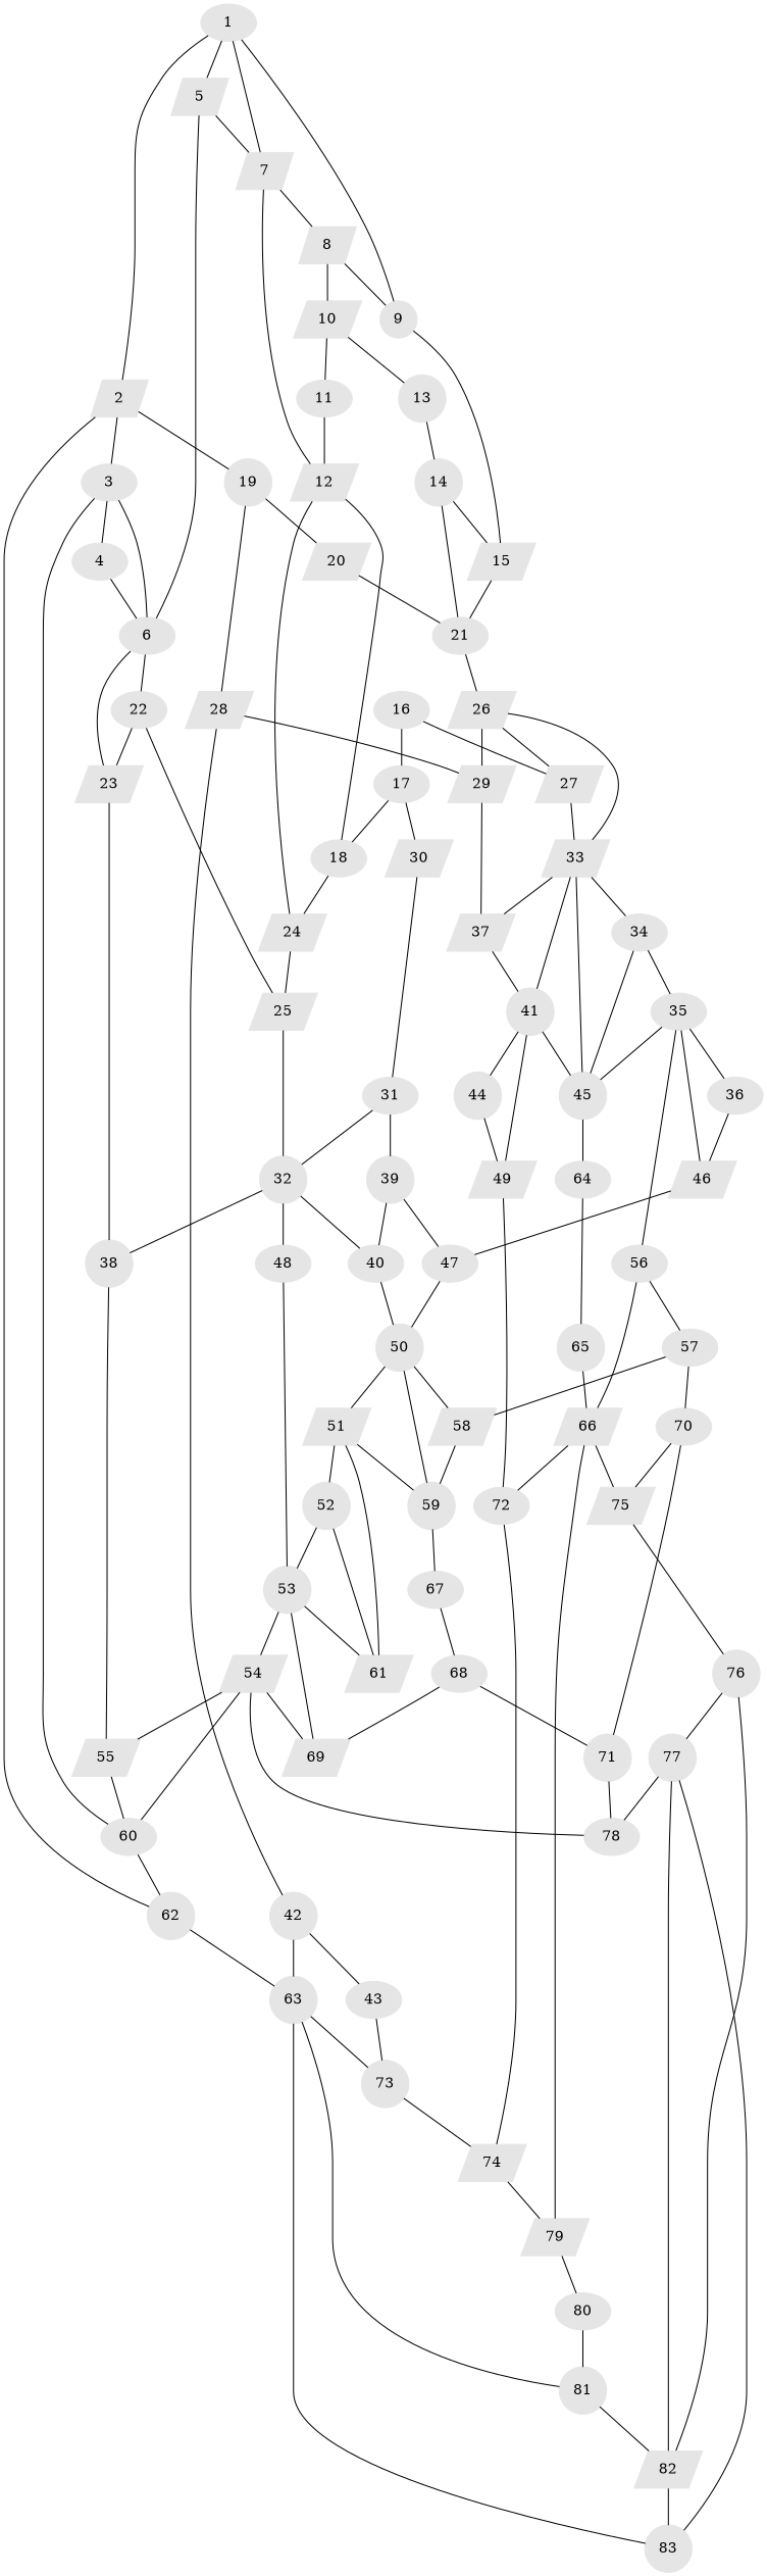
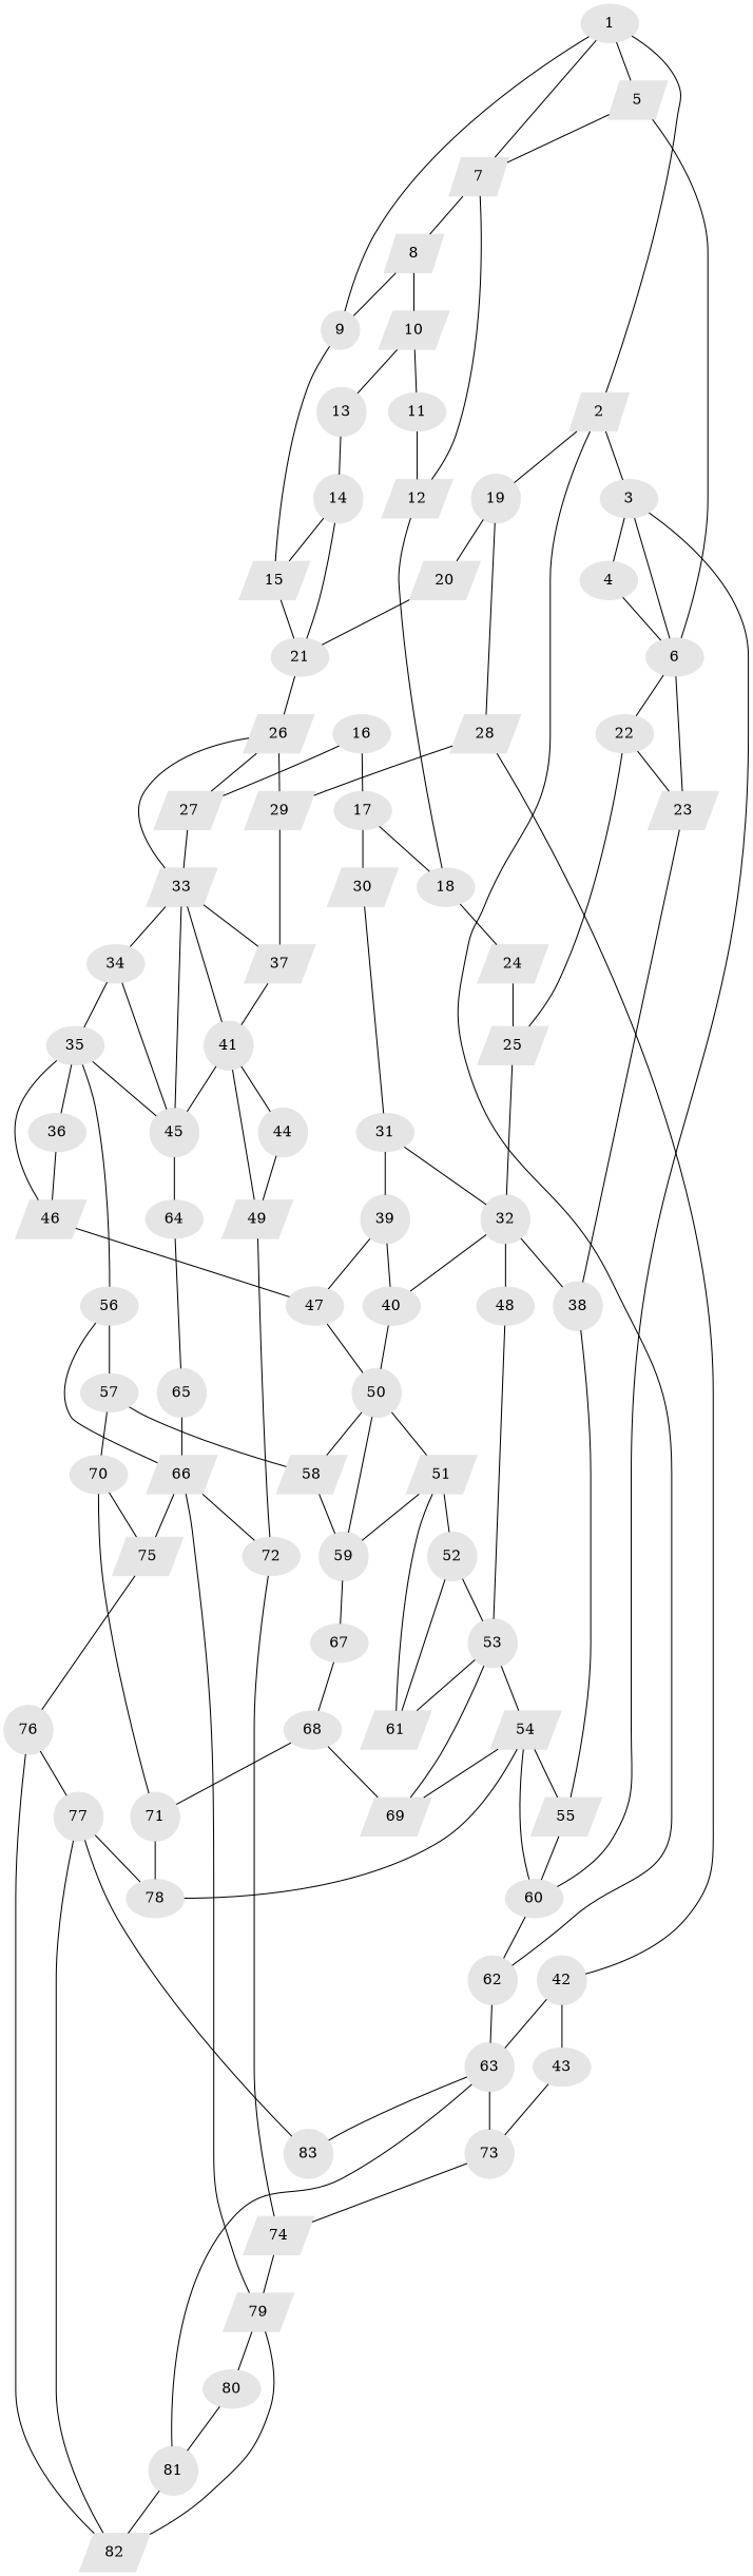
  graph {
    node [color=gray90 shape=parallelogram style=filled]
    edge [weight=1.0]
    1 [shape=ellipse]
    2
    5
    7
    9 [shape=circle]
    3 [shape=ellipse]
    19 [shape=circle]
    62 [shape=circle]
    6 [shape=ellipse]
    8
    12
    15
    4 [shape=ellipse]
    60 [shape=ellipse]
    20
    28
    63 [shape=circle]
    22 [shape=ellipse]
    23
    25
    38 [shape=circle]
    10
    18 [shape=ellipse]
    24
    11 [shape=ellipse]
    13 [shape=circle]
    21 [shape=ellipse]
    14 [shape=circle]
    16 [shape=ellipse]
    17 [shape=ellipse]
    27
    26
    30
    33
    31 [shape=ellipse]
    29
    42 [shape=circle]
    32 [shape=circle]
    55
    40 [shape=ellipse]
    48 [shape=ellipse]
    37
    34 [shape=ellipse]
    41 [shape=circle]
    45 [shape=circle]
    43 [shape=ellipse]
    39 [shape=circle]
    36 [shape=ellipse]
    46
    47 [shape=ellipse]
    50 [shape=circle]
    53 [shape=circle]
    35 [shape=ellipse]
    44 [shape=circle]
    49
    64 [shape=ellipse]
    56 [shape=ellipse]
    57 [shape=ellipse]
    66
    51
    58
    59 [shape=circle]
    72 [shape=ellipse]
    73 [shape=circle]
    81 [shape=circle]
    83 [shape=circle]
    74
    65 [shape=circle]
    61
    54
    69
    52 [shape=circle]
    67 [shape=ellipse]
    78 [shape=ellipse]
    70 [shape=ellipse]
    75
    79
    71 [shape=circle]
    68 [shape=ellipse]
    82
    76 [shape=circle]
    80 [shape=ellipse]
    77 [shape=circle]
    1 -- 2
    1 -- 5
    1 -- 7
    1 -- 9
    2 -- 3
    2 -- 19
    2 -- 62
    5 -- 7
    5 -- 6 [weight=2.0]
    7 -- 8
    7 -- 12 [weight=2.0]
    9 -- 15
    3 -- 6
    3 -- 4
    3 -- 60
    19 -- 20
    19 -- 28
    62 -- 63 [weight=2.0]
    6 -- 22
    6 -- 23
    8 -- 9
    8 -- 10
    12 -- 18
-   12 -- 24
    15 -- 21
    4 -- 6
    60 -- 62
    20 -- 21 [weight=2.0]
    28 -- 29
    28 -- 42
    63 -- 73
    63 -- 81
    63 -- 83
    22 -- 23
    22 -- 25
    23 -- 38
    25 -- 32
    38 -- 55
    10 -- 11
    10 -- 13
    18 -- 24
    24 -- 25
    11 -- 12 [weight=2.0]
    13 -- 14
    21 -- 26 [weight=2.0]
    14 -- 15
    14 -- 21
    16 -- 17
    16 -- 27
    17 -- 18
    17 -- 30
    27 -- 33
    26 -- 27
    26 -- 33
    26 -- 29
    30 -- 31
    33 -- 37
    33 -- 34
    33 -- 41
    33 -- 45
    31 -- 32
    31 -- 39
    29 -- 37
    42 -- 63
    42 -- 43
    32 -- 38
    32 -- 40
    32 -- 48 [weight=2.0]
    55 -- 60
    40 -- 50
    48 -- 53
    37 -- 41
    34 -- 45
    34 -- 35
    41 -- 45
    41 -- 44
    41 -- 49
    45 -- 64 [weight=2.0]
    43 -- 73
    39 -- 40
    39 -- 47
    36 -- 46
    46 -- 47
    47 -- 50
    50 -- 51
    50 -- 58
    50 -- 59
    53 -- 61
    53 -- 54
    53 -- 69
    35 -- 45
    35 -- 36
    35 -- 46
    35 -- 56
    44 -- 49
    49 -- 72
    64 -- 65
    56 -- 57
    56 -- 66
    57 -- 58
    57 -- 70
    66 -- 72
    66 -- 75
    66 -- 79
    51 -- 59 [weight=2.0]
    51 -- 61
    51 -- 52
    58 -- 59
    59 -- 67 [weight=2.0]
    72 -- 74
    73 -- 74
    81 -- 82 [weight=2.0]
    74 -- 79
    65 -- 66 [weight=2.0]
    54 -- 60
    54 -- 55
    54 -- 69
    54 -- 78 [weight=2.0]
    52 -- 53
    52 -- 61
    67 -- 68
    70 -- 75
    70 -- 71
    75 -- 76
    79 -- 80
    71 -- 78
    68 -- 69
    68 -- 71
-   82 -- 83
+   82 -- 79
    76 -- 82
    76 -- 77
    80 -- 81 [weight=2.0]
    77 -- 83
    77 -- 78 [weight=2.0]
    77 -- 82 [weight=2.0]
  }
